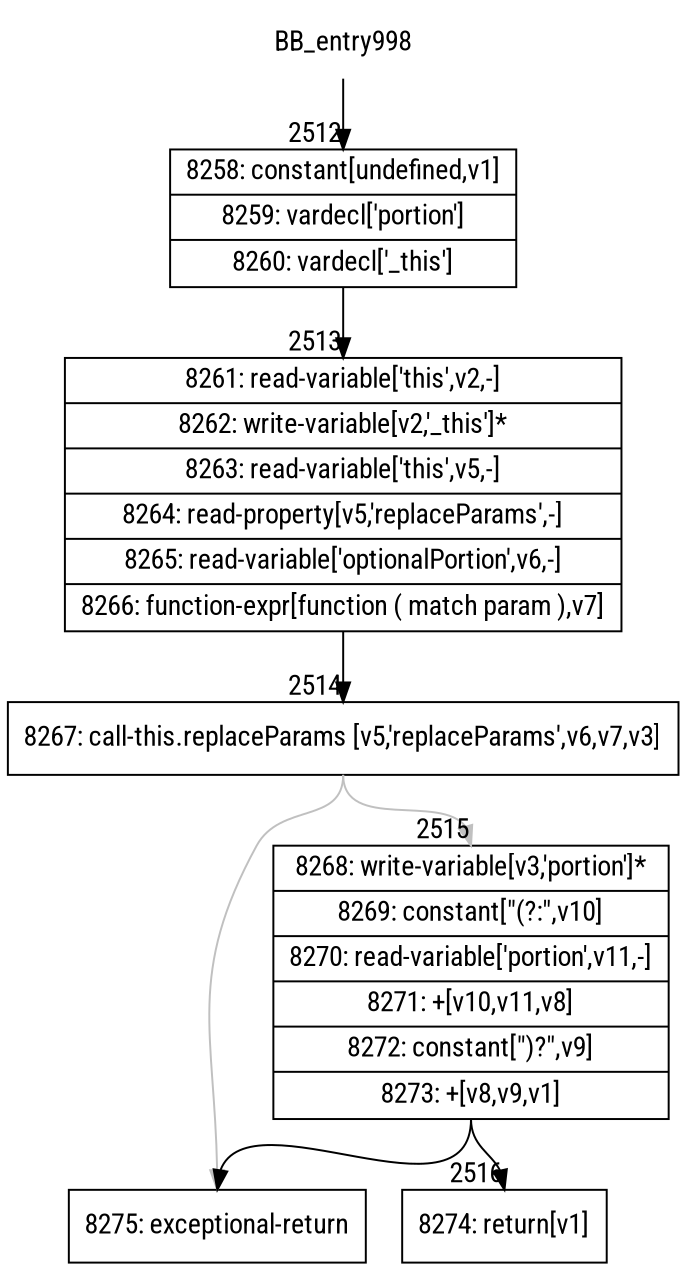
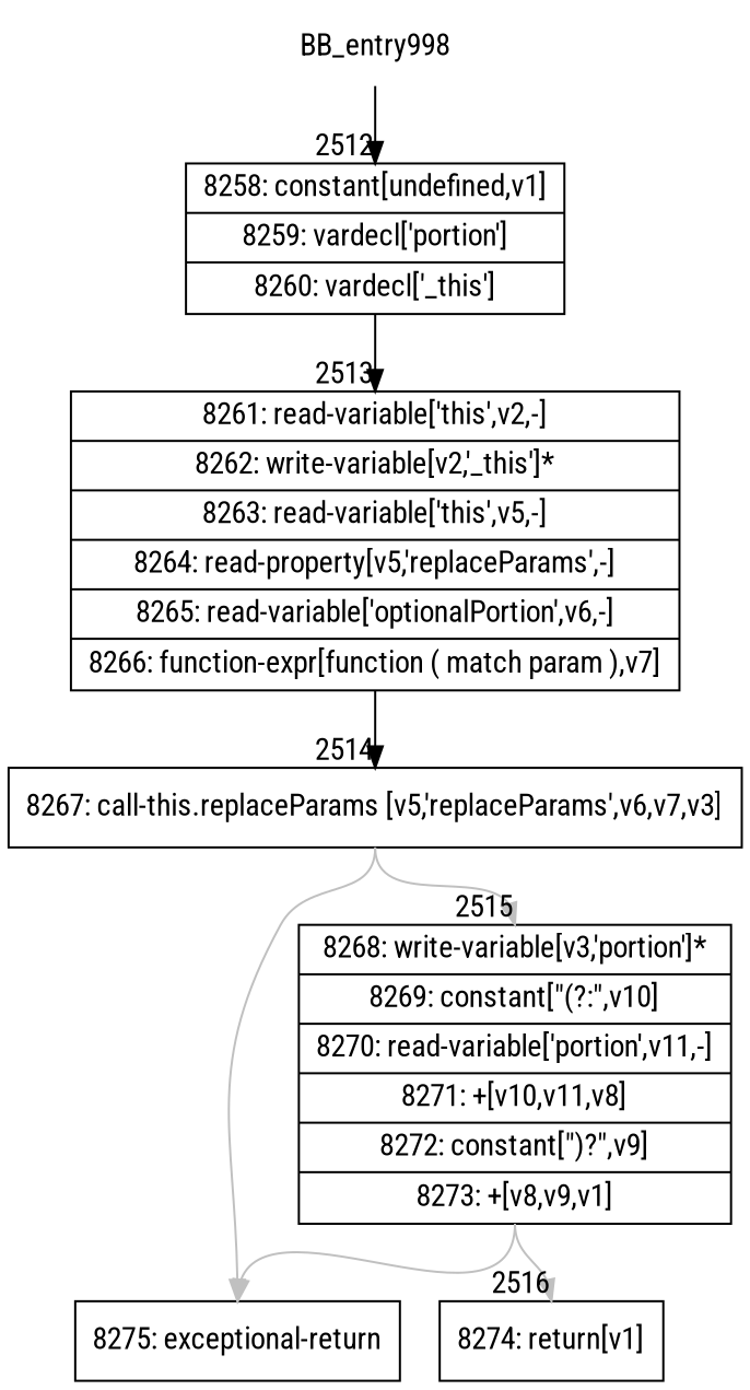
  digraph {
    fontname="Roboto Condensed"
    rankdir=TD
    node [fontname="Roboto Condensed" shape=record]
    edge [fontname="Roboto Condensed" headport=n tailport=s]
    n1 [label=BB_entry998 shape=none]
    n2 [label="{8258: constant[undefined,v1]|8259: vardecl['portion']|8260: vardecl['_this']}"]
    n3 [label="{8261: read-variable['this',v2,-]|8262: write-variable[v2,'_this']*|8263: read-variable['this',v5,-]|8264: read-property[v5,'replaceParams',-]|8265: read-variable['optionalPortion',v6,-]|8266: function-expr[function ( match param ),v7]}"]
    n4 [label="{8267: call-this.replaceParams [v5,'replaceParams',v6,v7,v3]}"]
    n5 [label="{8275: exceptional-return}"]
    n6 [label="{8268: write-variable[v3,'portion']*|8269: constant[\"(?:\",v10]|8270: read-variable['portion',v11,-]|8271: +[v10,v11,v8]|8272: constant[\")?\",v9]|8273: +[v8,v9,v1]}"]
    n7 [label="{8274: return[v1]}"]
    n1 -> n2 [headlabel="    2512"]
    n2 -> n3 [headlabel="      2513"]
    n3 -> n4 [headlabel="      2514"]
    n4 -> n5 [color=gray]
    n4 -> n6 [color=gray headlabel="      2515"]
-   n6 -> n5 [color=black]
-   n6 -> n7 [headlabel="      2516"]
+   n6 -> n5 [color=gray]
+   n6 -> n7 [headlabel="      2516" color=gray]
  }
